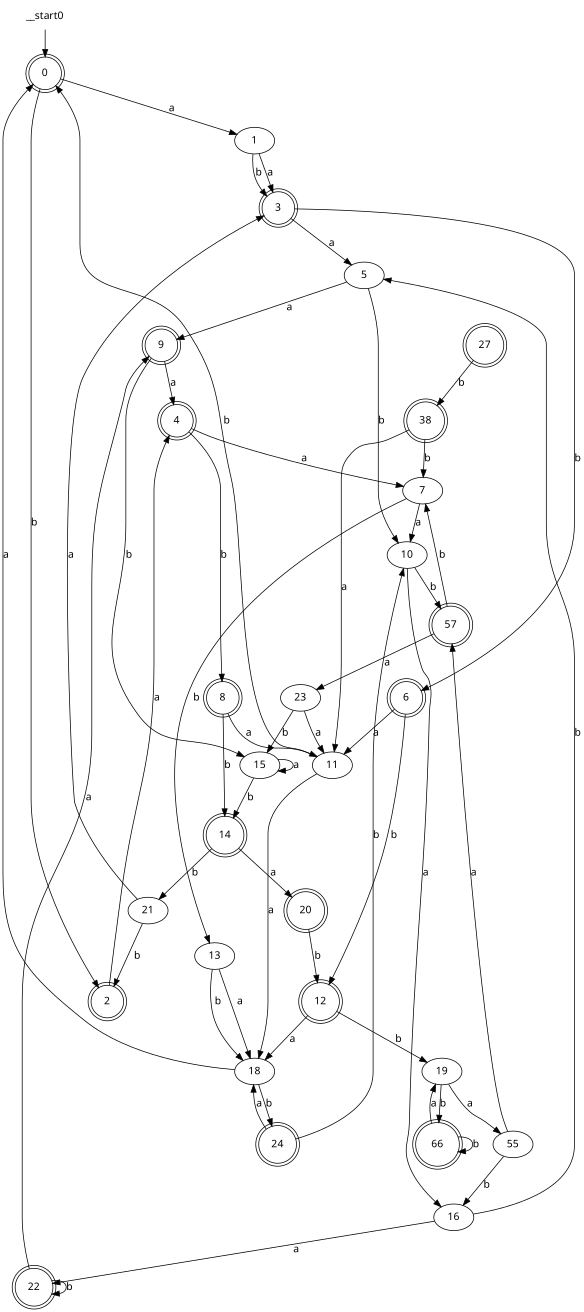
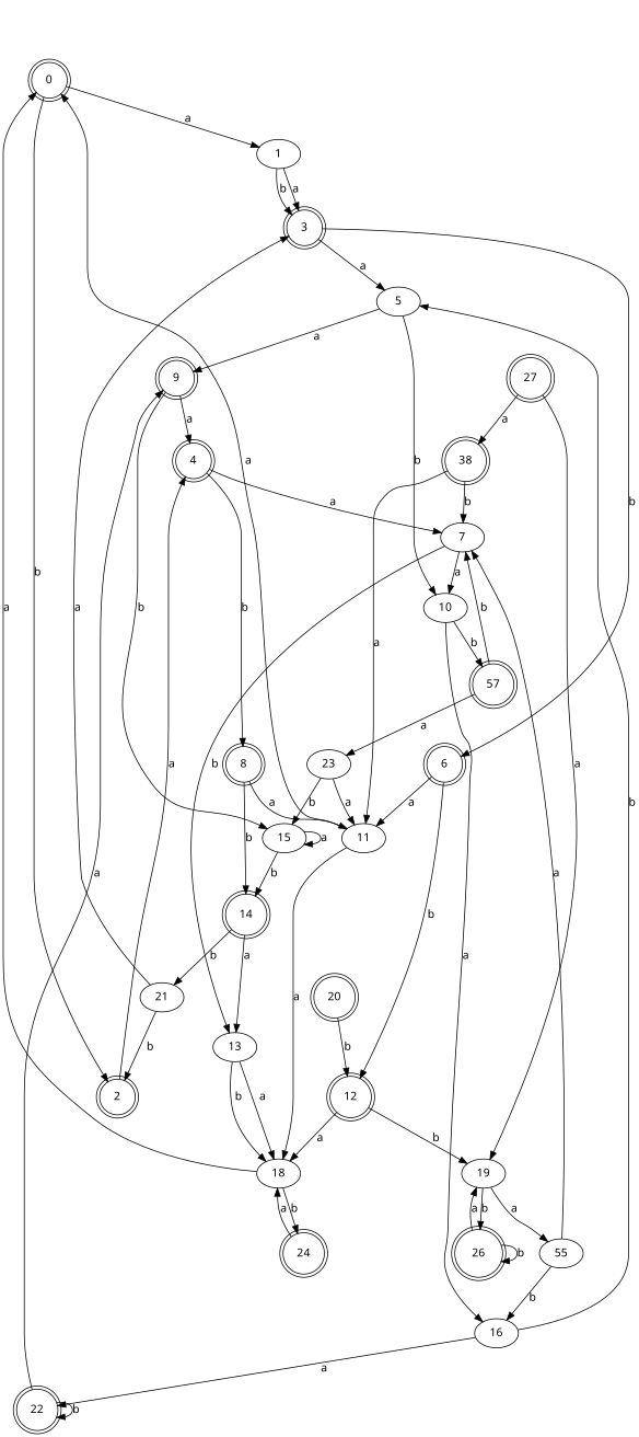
  digraph {
    fontname="Noto Sans"
    node [fontname="Noto Sans" shape=doublecircle]
    edge [fontname="Noto Sans"]
-   __start0 [shape=none]
    0
    1 [shape=""]
    2
    3
    4
    5 [shape=""]
    6
    7 [shape=""]
    8
    9
    10 [shape=""]
    11 [shape=""]
    12
    13 [shape=""]
    14
    15 [shape=""]
    16 [shape=""]
    n19 [label=57]
    18 [shape=""]
    19 [shape=""]
    20
    21 [shape=""]
    22
    23 [shape=""]
    24
    n27 [label=55 shape=""]
-   26 [label=66]
+   26
    27
    n30 [label=38]
-   __start0 -> 0
    0 -> 1 [label=a]
    0 -> 2 [label=b]
    1 -> 3 [label=a]
    1 -> 3 [label=b]
    2 -> 4 [label=a]
    3 -> 5 [label=a]
    3 -> 6 [label=b]
    4 -> 7 [label=a]
    4 -> 8 [label=b]
    5 -> 9 [label=a]
    5 -> 10 [label=b]
    6 -> 11 [label=a]
    6 -> 12 [label=b]
    7 -> 10 [label=a]
    7 -> 13 [label=b]
    8 -> 11 [label=a]
    8 -> 14 [label=b]
    9 -> 4 [label=a]
    9 -> 15 [label=b]
    10 -> 16 [label=a]
    10 -> n19 [label=b]
-   11 -> 0 [label=b]
+   11 -> 0 [label=a]
    11 -> 18 [label=a]
    12 -> 18 [label=a]
    12 -> 19 [label=b]
    13 -> 18 [label=a]
    13 -> 18 [label=b]
-   14 -> 20 [label=a]
+   14 -> 13 [label=a]
    14 -> 21 [label=b]
    15 -> 14 [label=b]
    15 -> 15 [label=a]
    16 -> 5 [label=b]
    16 -> 22 [label=a]
    n19 -> 7 [label=b]
    n19 -> 23 [label=a]
    18 -> 0 [label=a]
    18 -> 24 [label=b]
    19 -> n27 [label=a]
    19 -> 26 [label=b]
    20 -> 12 [label=b]
    21 -> 2 [label=b]
    21 -> 3 [label=a]
    22 -> 9 [label=a]
    22 -> 22 [label=b]
    23 -> 11 [label=a]
    23 -> 15 [label=b]
-   24 -> 10 [label=b]
    24 -> 18 [label=a]
    n27 -> 16 [label=b]
-   n27 -> n19 [label=a]
+   n27 -> 7 [label=a]
    26 -> 19 [label=a]
    26 -> 26 [label=b]
-   27 -> n30 [label=b]
+   27 -> 19 [label=a]
+   27 -> n30 [label=a]
    n30 -> 7 [label=b]
    n30 -> 11 [label=a]
  }
